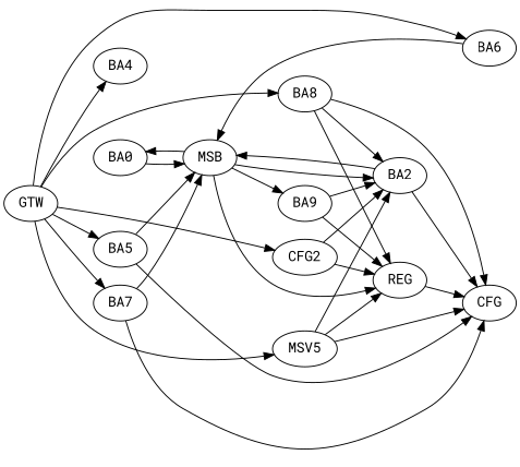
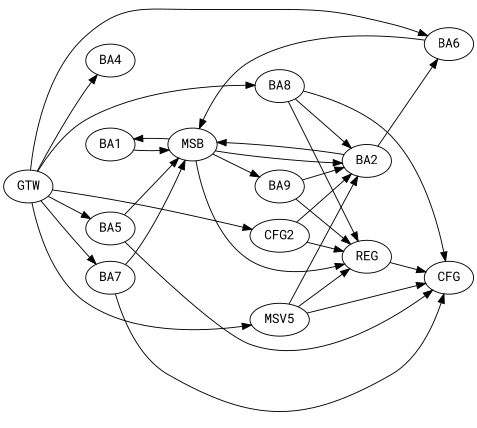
  strict digraph {
    fontname="Roboto Mono"
    rankdir=LR
    node [fontname="Roboto Mono"]
    edge [fontname="Roboto Mono"]
-   n1 [label=BA0]
+   n1 [label=BA1]
    n2 [label=MSB]
    n3 [label=BA2]
    n4 [label=BA9]
    n5 [label=REG]
    n6 [label=CFG]
    n7 [label=BA4]
    n8 [label=BA5]
    n9 [label=BA6]
    n10 [label=BA7]
    n11 [label=BA8]
    n12 [label=GTW]
    n13 [label=MSV5]
    n14 [label=CFG2]
    n1 -> n2
    n2 -> n1
    n2 -> n3
    n2 -> n4
    n2 -> n5
    n3 -> n2
-   n3 -> n6
+   n3 -> n9
    n4 -> n3
    n4 -> n5
    n5 -> n6
    n8 -> n2
    n8 -> n6
    n9 -> n2
    n10 -> n2
    n10 -> n6
    n11 -> n3
    n11 -> n5
    n11 -> n6
    n12 -> n7
    n12 -> n8
    n12 -> n9
    n12 -> n10
    n12 -> n11
    n12 -> n13
    n12 -> n14
    n13 -> n3
    n13 -> n5
    n13 -> n6
    n14 -> n3
    n14 -> n5
  }
